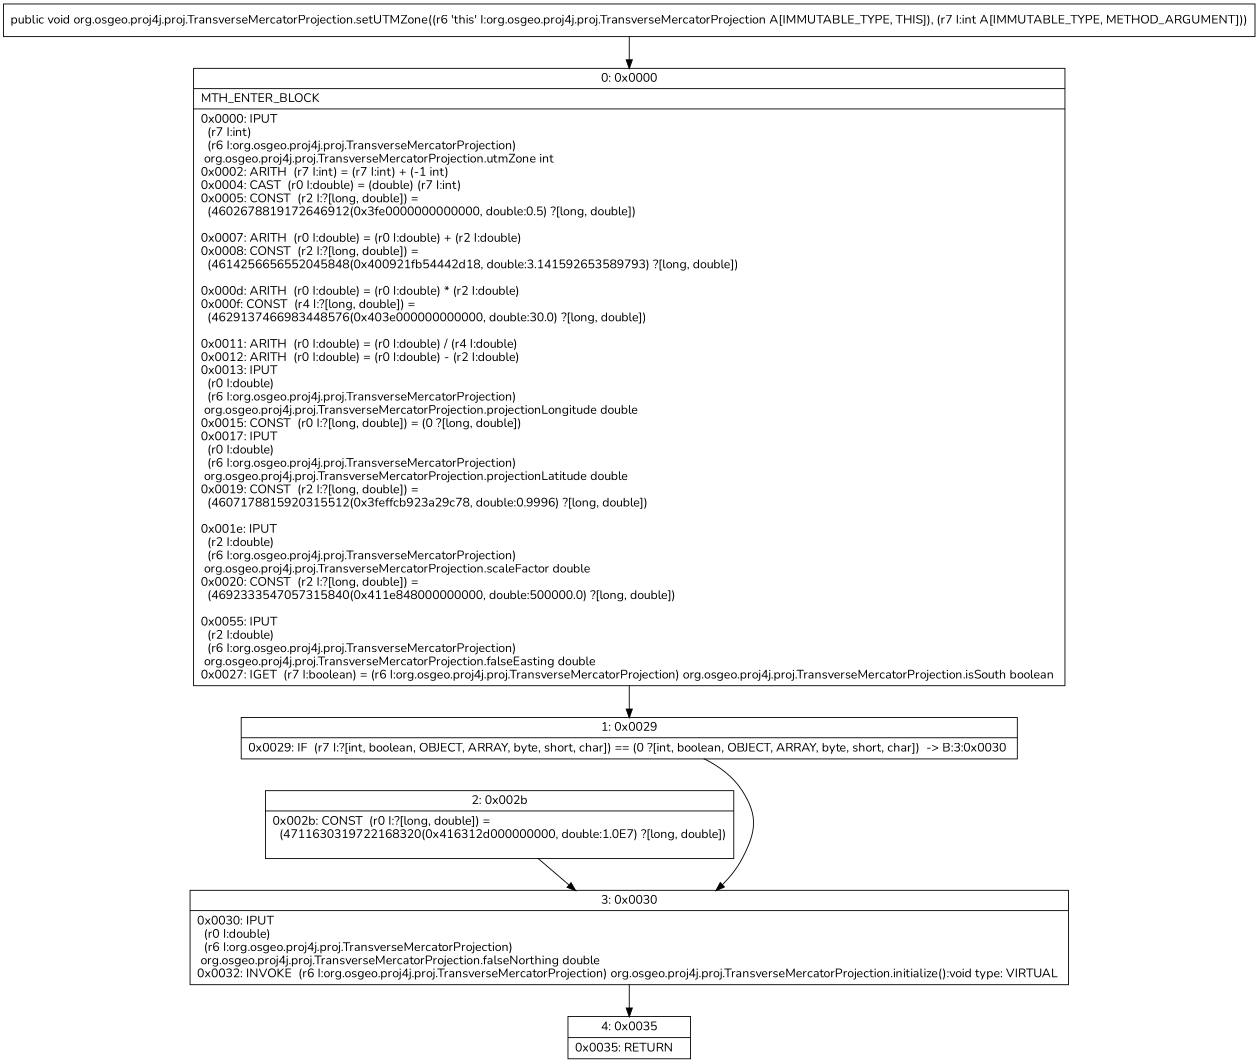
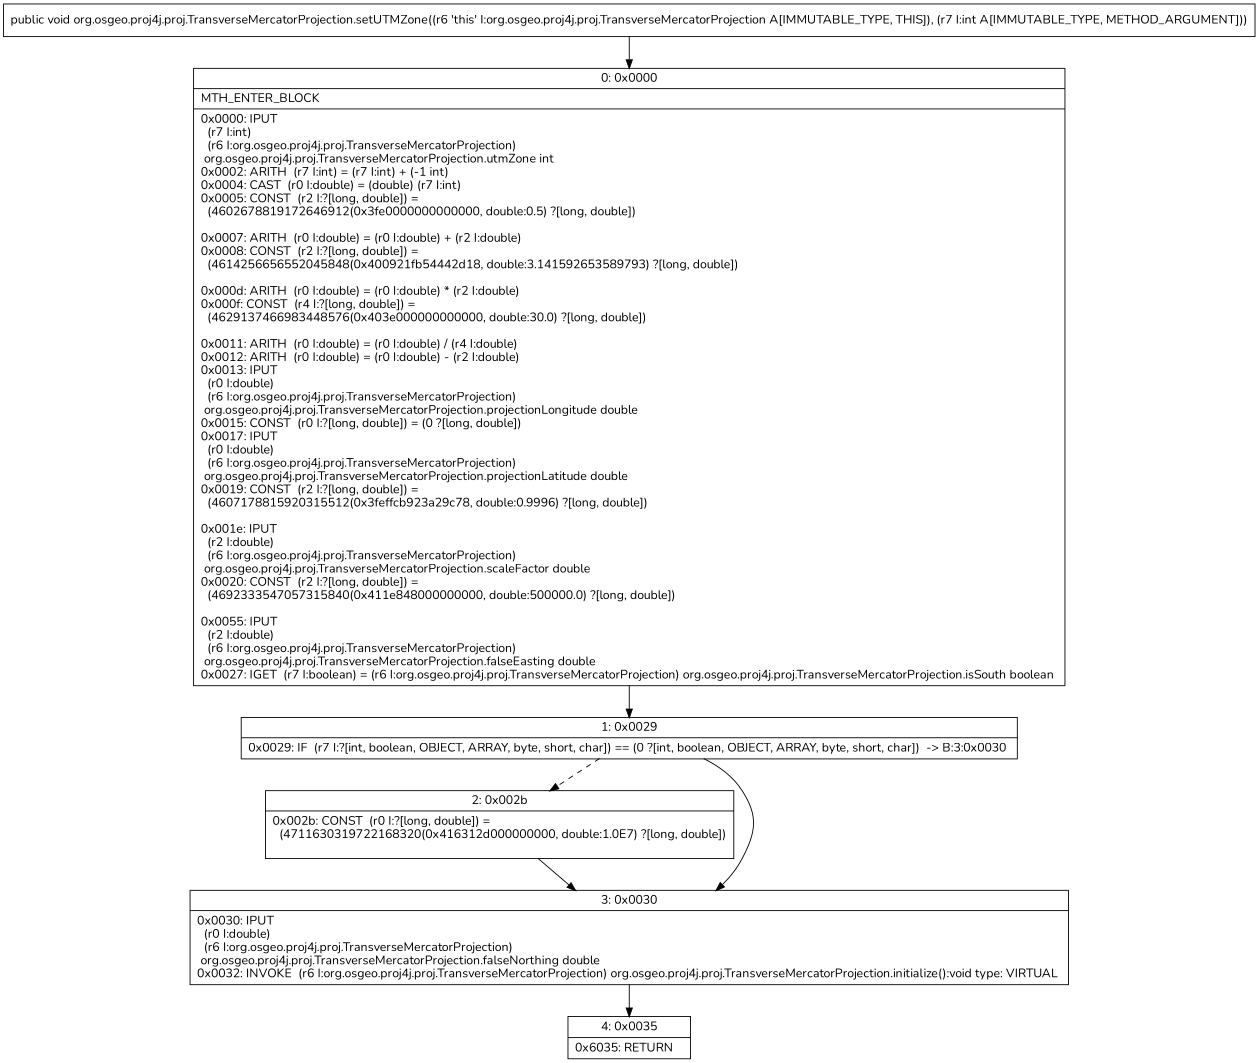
  digraph {
    fontname=Nunito
    node [fontname=Nunito shape=record]
    edge [fontname=Nunito]
    n1 [label="{0\:\ 0x0000|MTH_ENTER_BLOCK\l|0x0000: IPUT  \l  (r7 I:int)\l  (r6 I:org.osgeo.proj4j.proj.TransverseMercatorProjection)\l org.osgeo.proj4j.proj.TransverseMercatorProjection.utmZone int \l0x0002: ARITH  (r7 I:int) = (r7 I:int) + (\-1 int) \l0x0004: CAST  (r0 I:double) = (double) (r7 I:int) \l0x0005: CONST  (r2 I:?[long, double]) = \l  (4602678819172646912(0x3fe0000000000000, double:0.5) ?[long, double])\l \l0x0007: ARITH  (r0 I:double) = (r0 I:double) + (r2 I:double) \l0x0008: CONST  (r2 I:?[long, double]) = \l  (4614256656552045848(0x400921fb54442d18, double:3.141592653589793) ?[long, double])\l \l0x000d: ARITH  (r0 I:double) = (r0 I:double) * (r2 I:double) \l0x000f: CONST  (r4 I:?[long, double]) = \l  (4629137466983448576(0x403e000000000000, double:30.0) ?[long, double])\l \l0x0011: ARITH  (r0 I:double) = (r0 I:double) \/ (r4 I:double) \l0x0012: ARITH  (r0 I:double) = (r0 I:double) \- (r2 I:double) \l0x0013: IPUT  \l  (r0 I:double)\l  (r6 I:org.osgeo.proj4j.proj.TransverseMercatorProjection)\l org.osgeo.proj4j.proj.TransverseMercatorProjection.projectionLongitude double \l0x0015: CONST  (r0 I:?[long, double]) = (0 ?[long, double]) \l0x0017: IPUT  \l  (r0 I:double)\l  (r6 I:org.osgeo.proj4j.proj.TransverseMercatorProjection)\l org.osgeo.proj4j.proj.TransverseMercatorProjection.projectionLatitude double \l0x0019: CONST  (r2 I:?[long, double]) = \l  (4607178815920315512(0x3feffcb923a29c78, double:0.9996) ?[long, double])\l \l0x001e: IPUT  \l  (r2 I:double)\l  (r6 I:org.osgeo.proj4j.proj.TransverseMercatorProjection)\l org.osgeo.proj4j.proj.TransverseMercatorProjection.scaleFactor double \l0x0020: CONST  (r2 I:?[long, double]) = \l  (4692333547057315840(0x411e848000000000, double:500000.0) ?[long, double])\l \l0x0055: IPUT  \l  (r2 I:double)\l  (r6 I:org.osgeo.proj4j.proj.TransverseMercatorProjection)\l org.osgeo.proj4j.proj.TransverseMercatorProjection.falseEasting double \l0x0027: IGET  (r7 I:boolean) = (r6 I:org.osgeo.proj4j.proj.TransverseMercatorProjection) org.osgeo.proj4j.proj.TransverseMercatorProjection.isSouth boolean \l}"]
    n2 [label="{1\:\ 0x0029|0x0029: IF  (r7 I:?[int, boolean, OBJECT, ARRAY, byte, short, char]) == (0 ?[int, boolean, OBJECT, ARRAY, byte, short, char])  \-\> B:3:0x0030 \l}"]
    n3 [label="{2\:\ 0x002b|0x002b: CONST  (r0 I:?[long, double]) = \l  (4711630319722168320(0x416312d000000000, double:1.0E7) ?[long, double])\l \l}"]
    n4 [label="{3\:\ 0x0030|0x0030: IPUT  \l  (r0 I:double)\l  (r6 I:org.osgeo.proj4j.proj.TransverseMercatorProjection)\l org.osgeo.proj4j.proj.TransverseMercatorProjection.falseNorthing double \l0x0032: INVOKE  (r6 I:org.osgeo.proj4j.proj.TransverseMercatorProjection) org.osgeo.proj4j.proj.TransverseMercatorProjection.initialize():void type: VIRTUAL \l}"]
-   n5 [label="{4\:\ 0x0035|0x0035: RETURN   \l}"]
+   n5 [label="{4\:\ 0x0035|0x6035: RETURN   \l}"]
    n6 [label="{public void org.osgeo.proj4j.proj.TransverseMercatorProjection.setUTMZone((r6 'this' I:org.osgeo.proj4j.proj.TransverseMercatorProjection A[IMMUTABLE_TYPE, THIS]), (r7 I:int A[IMMUTABLE_TYPE, METHOD_ARGUMENT])) }"]
    n1 -> n2
+   n2 -> n3 [style=dashed]
    n2 -> n4
    n3 -> n4
    n4 -> n5
    n6 -> n1
  }
